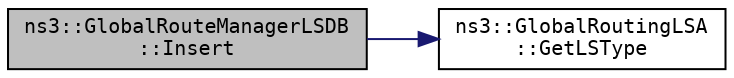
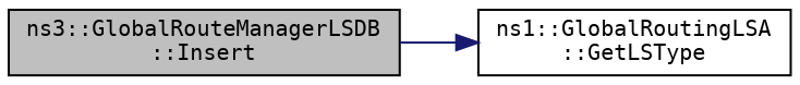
  digraph {
    rankdir=LR
    fontname="DejaVu Sans Mono"
    node [color=black fontname="DejaVu Sans Mono" fontsize=10 shape=record style=filled]
    n1 [fillcolor=grey75 fontcolor=black height=0.2 label="ns3::GlobalRouteManagerLSDB\l::Insert" width=0.4]
-   n2 [fillcolor=white height=0.2 label="ns3::GlobalRoutingLSA\l::GetLSType" width=0.4]
+   n2 [fillcolor=white height=0.2 label="ns1::GlobalRoutingLSA\l::GetLSType" width=0.4]
    n1 -> n2 [color=midnightblue fontname="DejaVu Sans Mono" fontsize=10 labelfontname=Helvetica labelfontsize=10 style=solid]
  }
